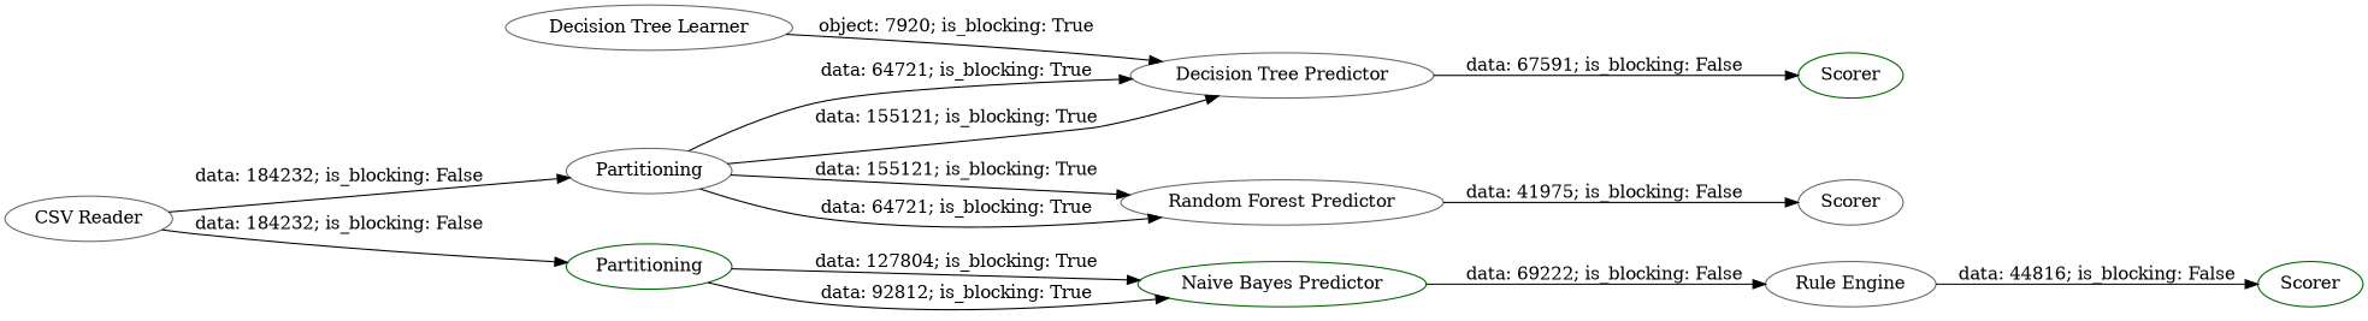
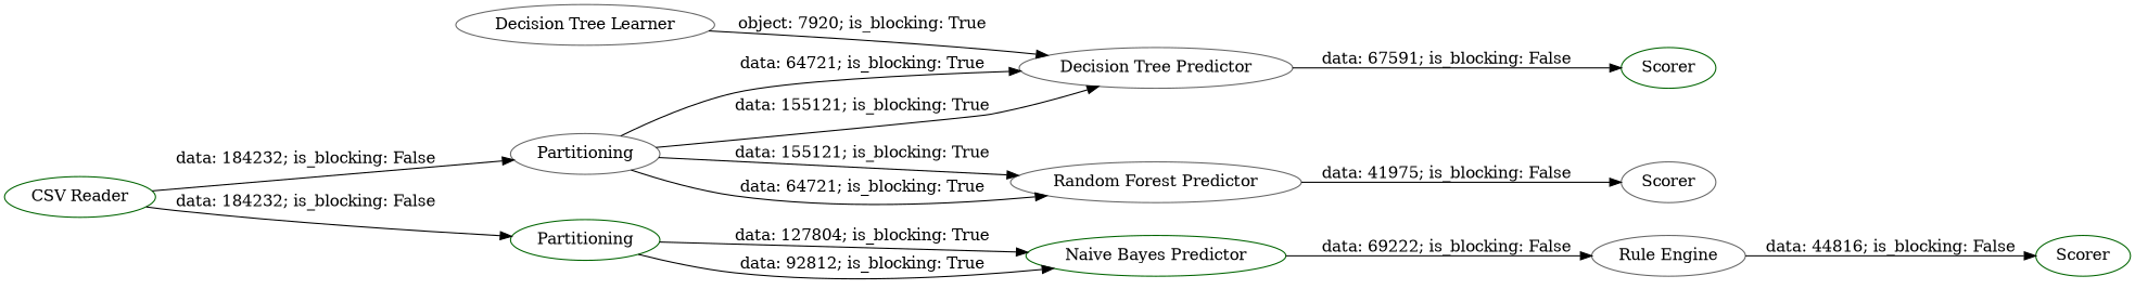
  digraph {
    rankdir=LR
    node [color=gray40]
    n1 [label="Decision Tree Learner"]
    n2 [label="Decision Tree Predictor"]
    n3 [color=darkgreen label=Scorer]
-   n4 [label="CSV Reader"]
+   n4 [color=darkgreen label="CSV Reader"]
    n5 [label=Partitioning]
    n6 [color=darkgreen label=Partitioning]
    n7 [label="Random Forest Predictor"]
    n8 [color=darkgreen label="Naive Bayes Predictor"]
    n9 [label=Scorer]
    n10 [label="Rule Engine"]
    n11 [color=darkgreen label=Scorer]
    n1 -> n2 [label="object: 7920; is_blocking: True"]
    n2 -> n3 [label="data: 67591; is_blocking: False"]
    n4 -> n5 [label="data: 184232; is_blocking: False"]
    n4 -> n6 [label="data: 184232; is_blocking: False"]
    n5 -> n2 [label="data: 64721; is_blocking: True"]
    n5 -> n2 [label="data: 155121; is_blocking: True"]
    n5 -> n7 [label="data: 155121; is_blocking: True"]
    n5 -> n7 [label="data: 64721; is_blocking: True"]
    n6 -> n8 [label="data: 127804; is_blocking: True"]
    n6 -> n8 [label="data: 92812; is_blocking: True"]
    n7 -> n9 [label="data: 41975; is_blocking: False"]
    n8 -> n10 [label="data: 69222; is_blocking: False"]
    n10 -> n11 [label="data: 44816; is_blocking: False"]
  }
